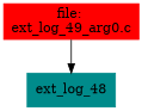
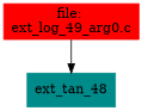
  digraph {
    node [shape=box style=filled]
    n1 [color=red label="file: \next_log_49_arg0.c"]
-   n2 [color=cyan4 label=ext_log_48]
+   n2 [color=cyan4 label=ext_tan_48]
    n1 -> n2
  }
